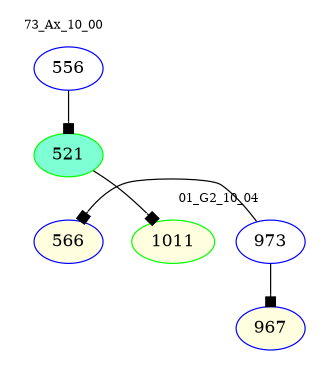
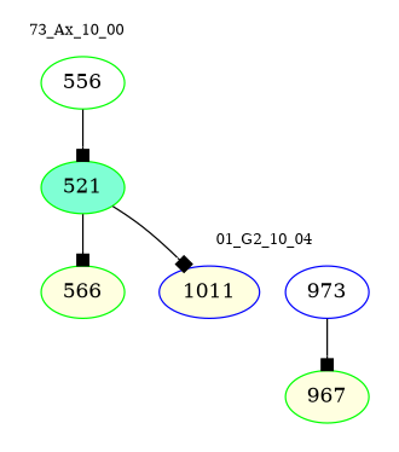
  digraph {
    node [color=green fillcolor=lightyellow style=filled]
    edge [arrowhead=box color=black]
-   n1 [color=blue fillcolor=white label=556]
+   n1 [fillcolor=white label=556]
    n2 [fillcolor=aquamarine label=521]
-   n3 [color=blue label=566]
+   n3 [label=566]
    n4 [color=blue fillcolor=white label=973]
-   n5 [color=blue label=967]
-   n6 [label=1011]
+   n5 [label=967]
+   n6 [color=blue label=1011]
    subgraph cluster_1 {
      color=white
      fontsize=10
      label="73_Ax_10_00"
      n1
      n2
      n3
    }
    subgraph cluster_2 {
      color=white
      fontsize=10
      label="01_G2_10_04"
      n4
      n5
      n6
    }
    n1 -> n2
-   n4 -> n3
+   n2 -> n3
    n2 -> n6
    n4 -> n5
  }
